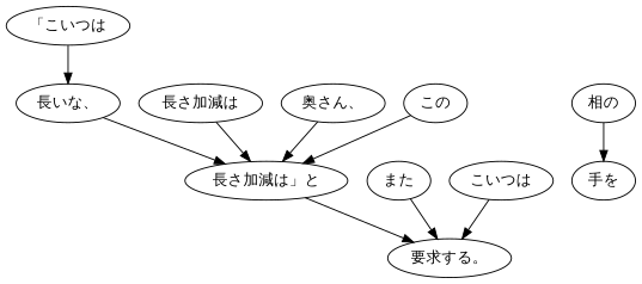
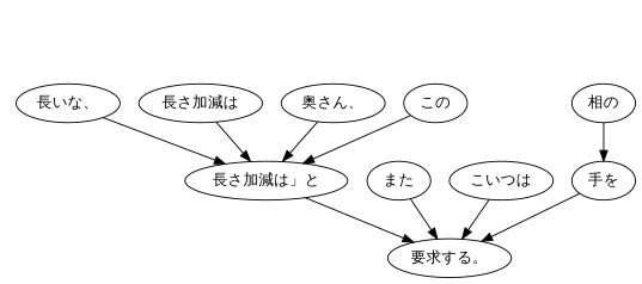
  digraph {
-   n1 [label="「こいつは"]
    n2 [label="長いな、"]
    n3 [label="長さ加減は」と"]
    n4 [label="要求する。"]
    n5 [label="長さ加減は"]
    n6 [label="奥さん、"]
    n7 [label="この"]
    n8 [label="また"]
    n9 [label="こいつは"]
    n10 [label="相の"]
    n11 [label="手を"]
-   n1 -> n2
    n2 -> n3
    n3 -> n4
    n5 -> n3
    n6 -> n3
    n7 -> n3
    n8 -> n4
    n9 -> n4
    n10 -> n11
+   n11 -> n4
  }
